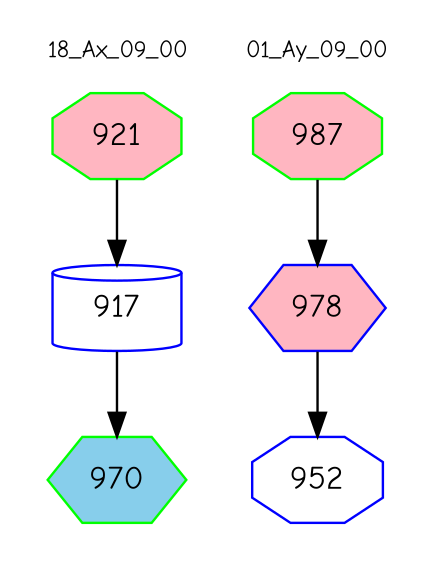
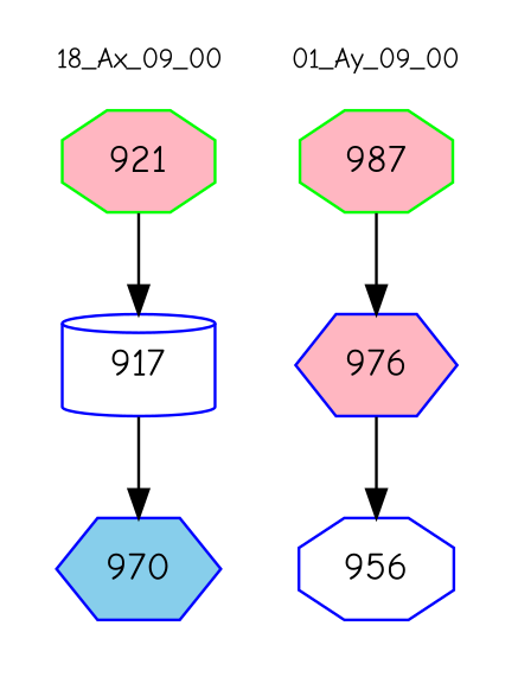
  digraph {
    fontname="Comic Neue"
    node [color=blue fillcolor=lightpink fontname="Comic Neue" shape=octagon style=filled]
    edge [color=black fontname="Comic Neue"]
    n1 [color=green label=921]
    n2 [fillcolor=white label=917 shape=cylinder]
-   n3 [color=green fillcolor=skyblue label=970 shape=hexagon]
+   n3 [fillcolor=skyblue label=970 shape=hexagon]
    n4 [color=green label=987]
-   n5 [label=978 shape=hexagon]
-   n6 [fillcolor=white label=952]
+   n5 [label=976 shape=hexagon]
+   n6 [fillcolor=white label=956]
    subgraph cluster_1 {
      color=white
      fontsize=10
      label="18_Ax_09_00"
      n1
      n2
      n3
    }
    subgraph cluster_2 {
      color=white
      fontsize=10
      label="01_Ay_09_00"
      n4
      n5
      n6
    }
    n1 -> n2
    n2 -> n3
    n4 -> n5
    n5 -> n6
  }
